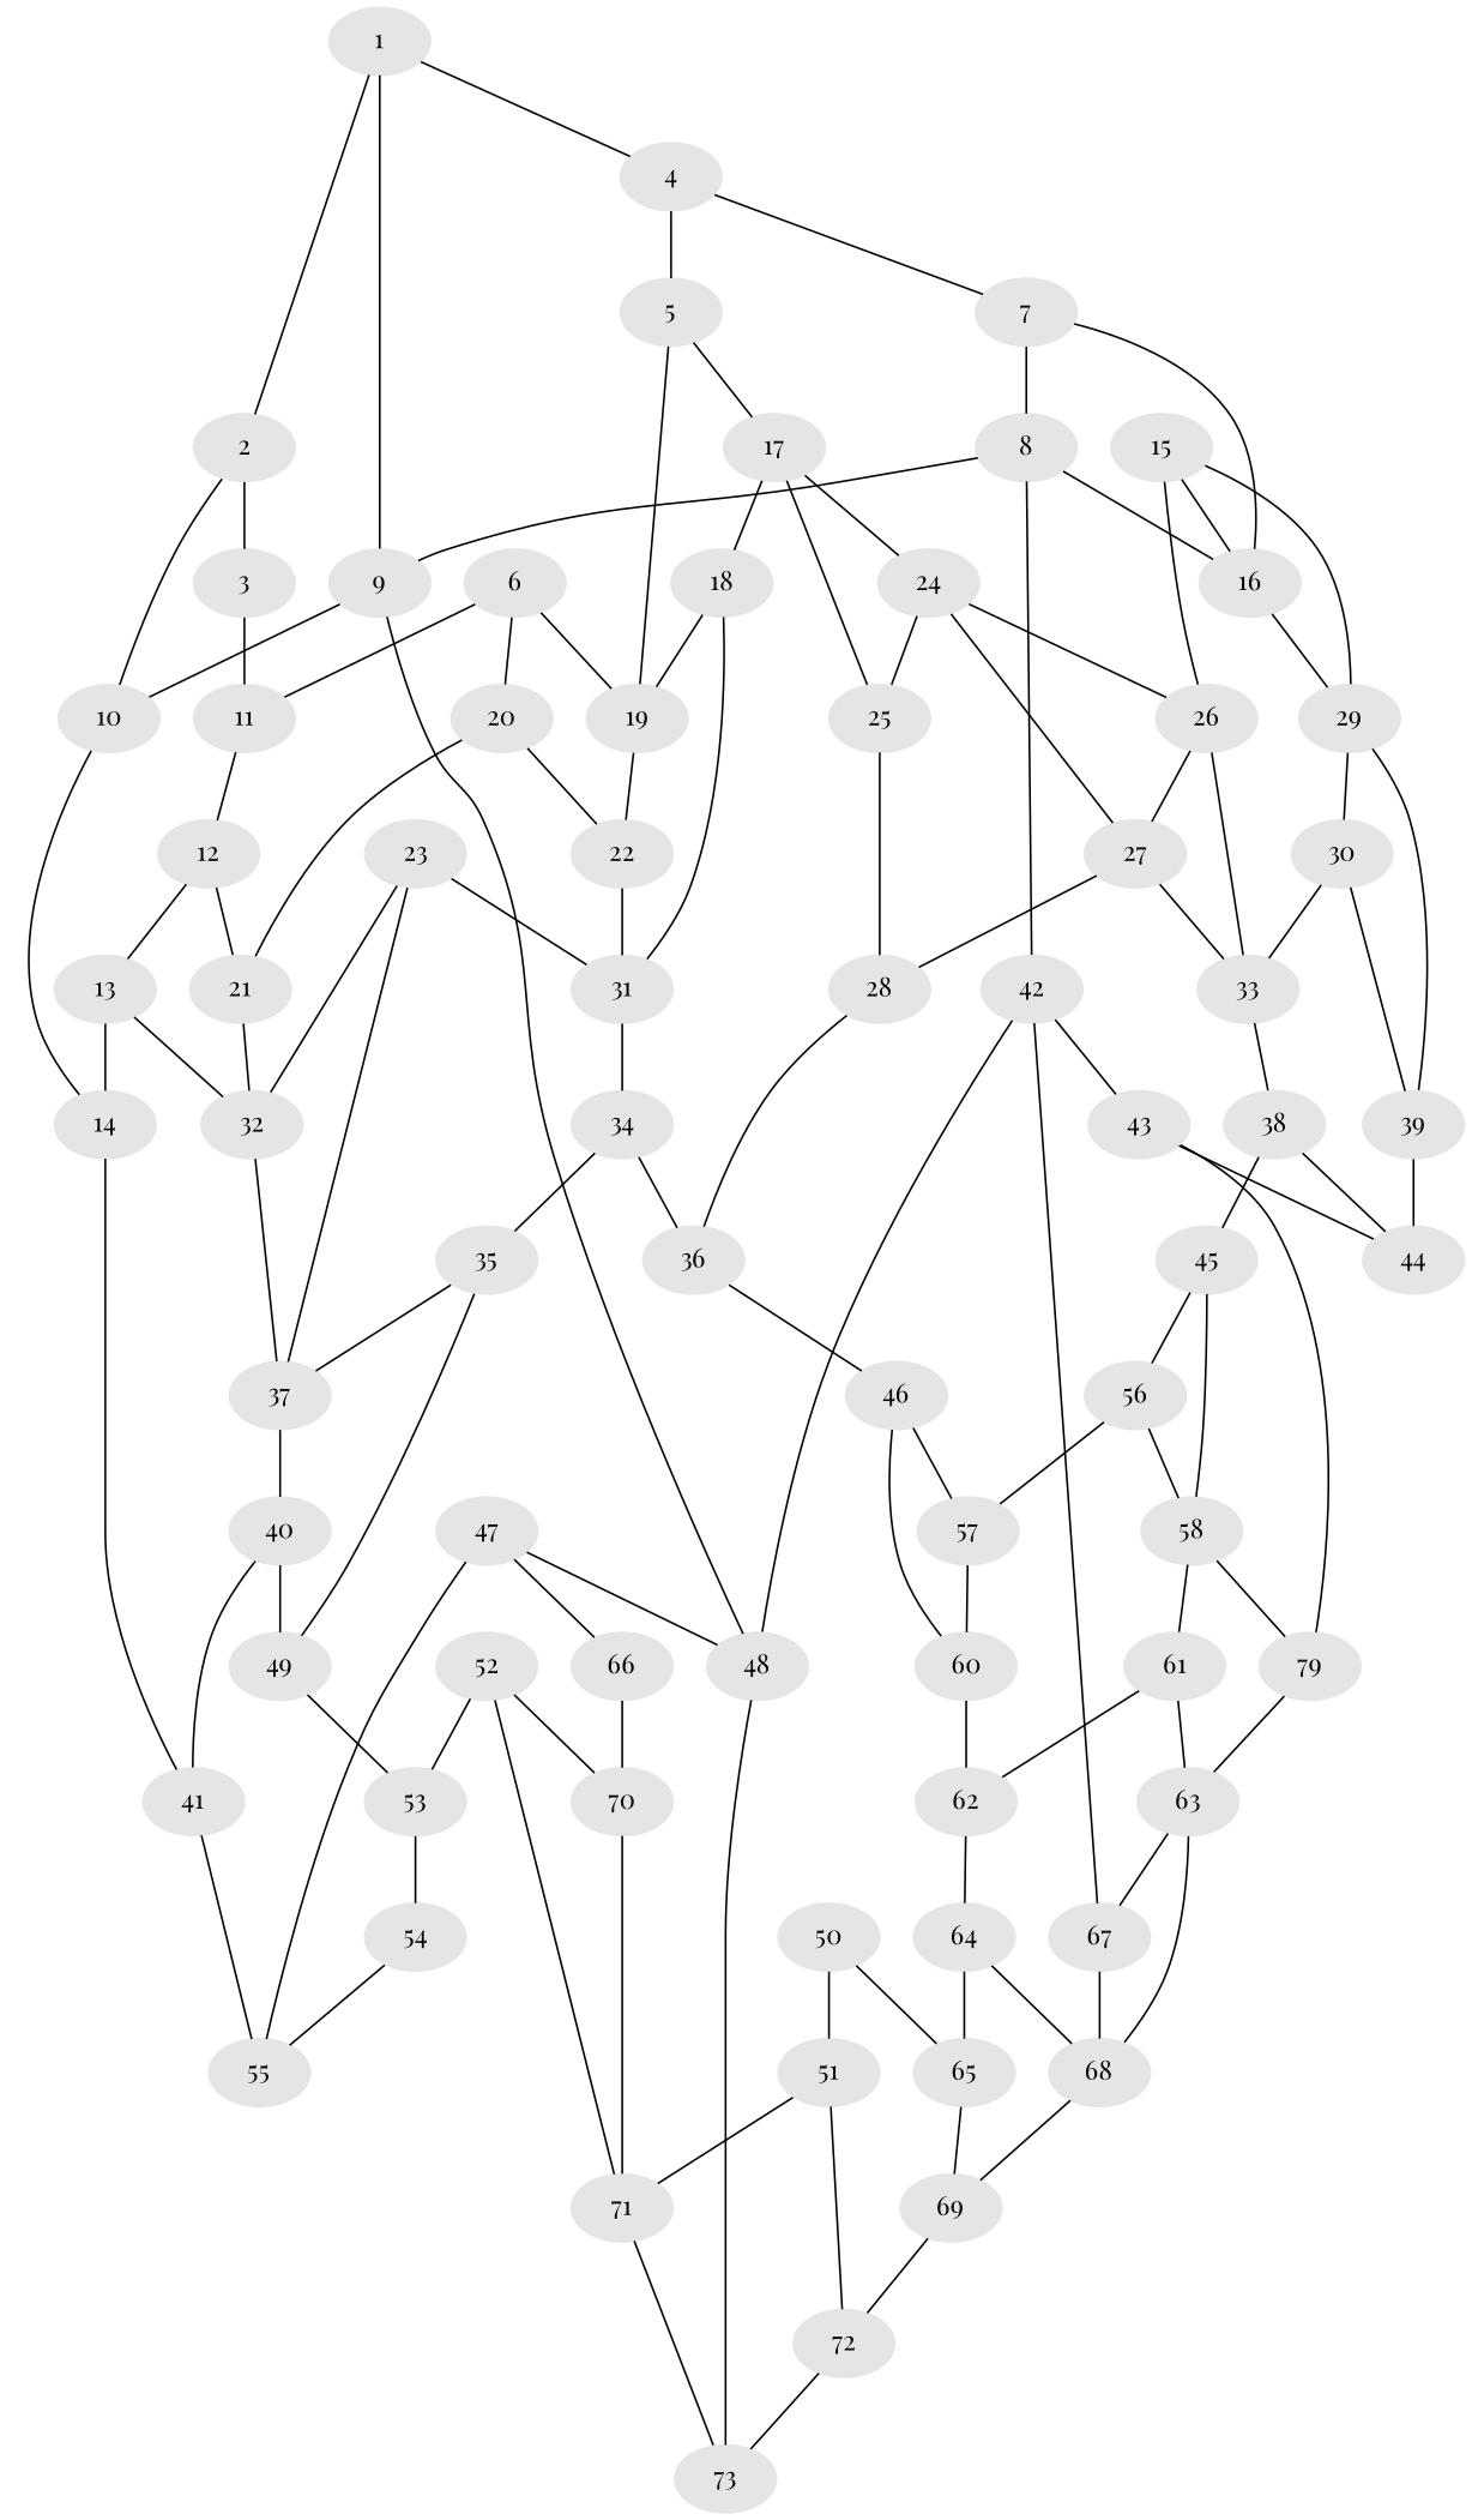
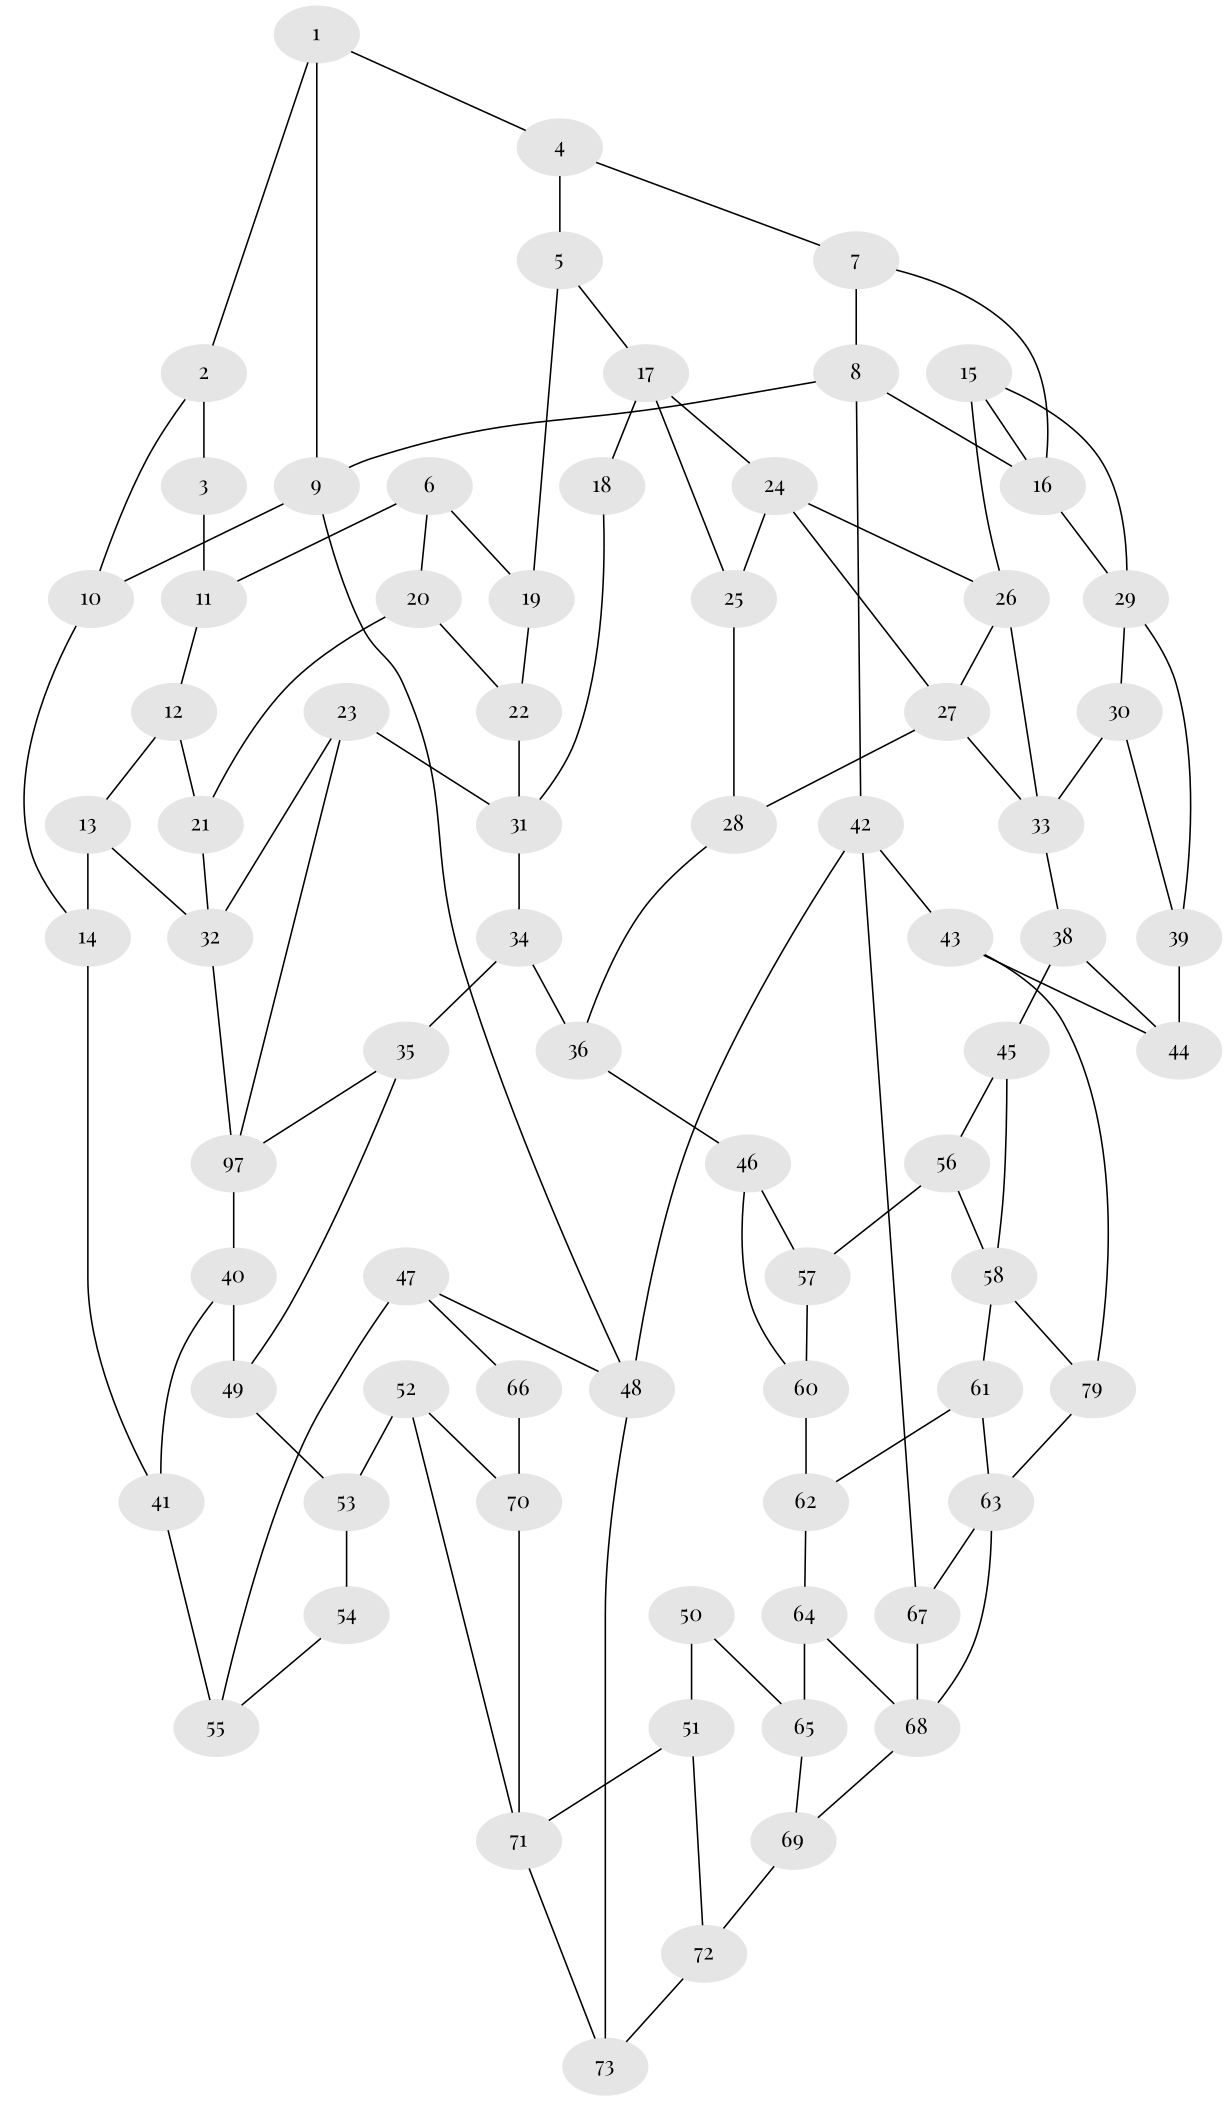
  graph {
    fontname="Playfair Display"
    node [color=gray90 fontname="Playfair Display" style=filled]
    edge [fontname="Playfair Display" weight=1.0]
    1
    2
    4
    9
    3
    10
    5
    7
    48
    11
    14
    12
    17
    19
    8
    16
    18
    24
    25
    22
    6
    20
    21
    42
    29
    43
    67
    73
    41
    13
    32
-   37
+   37 [label=97]
    55
    15
    26
    27
    33
    30
    39
    31
    28
    34
    23
    40
    36
    38
    46
    44
    35
    45
    49
    53
    57
    60
    56
    58
    n57 [label=79]
    68
    63
    61
    62
    47
    66
    70
    54
    50
    51
    65
    71
    72
    69
    52
    64
    1 -- 2
    1 -- 4
    1 -- 9
    2 -- 3
    2 -- 10
    4 -- 5
    4 -- 7
    9 -- 10
    9 -- 48
    3 -- 11 [weight=2.0]
    10 -- 14
    5 -- 17
    5 -- 19
    7 -- 8
    7 -- 16
    48 -- 73
    11 -- 12
    14 -- 41
    12 -- 21
    12 -- 13
    17 -- 18
    17 -- 24
    17 -- 25
    19 -- 22
    8 -- 9
    8 -- 16
    8 -- 42
    16 -- 29
-   18 -- 19
    18 -- 31
    24 -- 25
    24 -- 26
    24 -- 27
    25 -- 28
    22 -- 31
    6 -- 11
    6 -- 19
    6 -- 20
    20 -- 22
    20 -- 21
    21 -- 32
    42 -- 48
    42 -- 43
    42 -- 67
    29 -- 30
    29 -- 39
    43 -- 44
    43 -- n57
    67 -- 68
    41 -- 55 [weight=2.0]
    13 -- 14
    13 -- 32
    32 -- 37
    37 -- 40
    15 -- 16
    15 -- 29
    15 -- 26
    26 -- 27
    26 -- 33
    27 -- 33
    27 -- 28
    33 -- 38
    30 -- 33
    30 -- 39
    39 -- 44 [weight=2.0]
    31 -- 34
    28 -- 36
    34 -- 36
    34 -- 35
    23 -- 32
    23 -- 37
    23 -- 31
    40 -- 41
    40 -- 49
    36 -- 46
    38 -- 44
    38 -- 45
    46 -- 57
    46 -- 60
    35 -- 37
    35 -- 49
    45 -- 56
    45 -- 58
    49 -- 53 [weight=2.0]
    53 -- 54
    57 -- 60
    60 -- 62
    56 -- 57 [weight=2.0]
    56 -- 58
    58 -- n57
    58 -- 61
    n57 -- 63
    68 -- 69
    63 -- 67
    63 -- 68
    61 -- 63
    61 -- 62
    62 -- 64
    47 -- 48
    47 -- 55
    47 -- 66
    66 -- 70 [weight=2.0]
    70 -- 71
    54 -- 55
    50 -- 51
    50 -- 65
    51 -- 71
    51 -- 72
    65 -- 69
    71 -- 73
    72 -- 73
    69 -- 72 [weight=2.0]
    52 -- 53
    52 -- 70
    52 -- 71
    64 -- 68
    64 -- 65
  }
